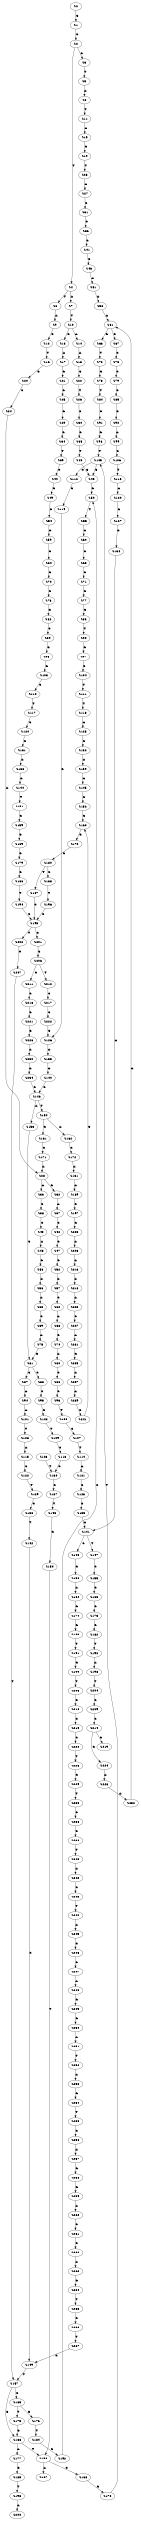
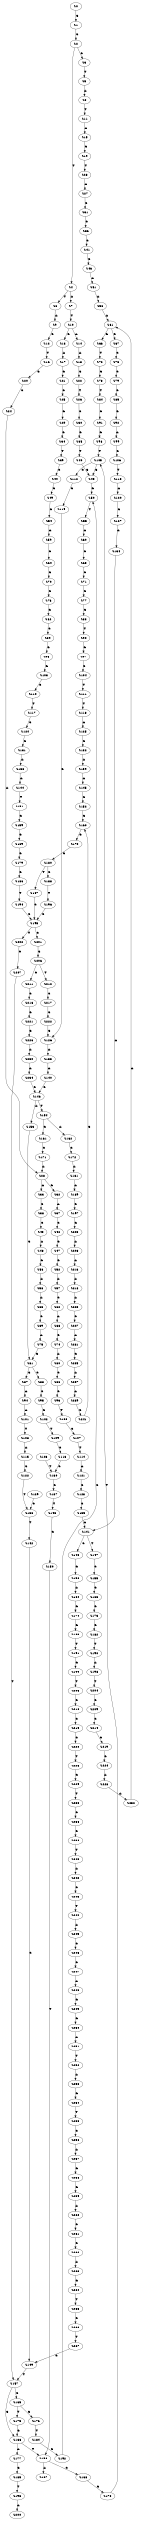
  strict digraph {
    S0
    S1
    S2
    S3
    S4
    S5
    S6
    S7
    S8
    S9
    S10
    S11
    S12
    S13
    S14
    S15
    S16
    S17
    S18
    S19
    S20
    S21
    S22
    S23
    S24
    S25
    S26
    S27
    S28
    S29
    S30
    S31
    S32
    S33
    S34
    S35
    S36
    S37
    S38
    S39
    S40
    S41
    S42
    S43
    S44
    S45
    S46
    S47
    S48
    S49
    S50
    S51
    S52
    S53
    S54
    S55
    S56
    S57
    S58
    S59
    S60
    S61
    S62
    S63
    S64
    S65
    S66
    S67
    S68
    S69
    S70
    S71
    S72
    S73
    S74
    S75
    S76
    S77
    S78
    S79
    S80
    S81
    S82
    S83
    S84
    S85
    S86
    S87
    S88
    S89
    S90
    S91
    S92
    S93
    S94
    S95
    S96
    S97
    S98
    S99
    S100
    S101
    S102
    S103
    S104
    S105
    S106
    S107
    S108
    S109
    S110
    S111
    S112
    S113
    S114
    S115
    S116
    S117
    S118
    S119
    S120
    S121
    S122
    S130
    S124
    S125
    S126
    S127
    S128
    S129
    S123
    S131
    S132
    S133
    S134
    S135
    S136
    S137
    S138
    S139
    S140
    S141
    S142
    S143
    S144
    S145
    S146
    S147
    S148
    S149
    S150
    S151
    S152
    S153
    S154
    S155
    S156
    S157
    S158
    S159
    S160
    S161
    S162
    S163
    S164
    S165
    S166
    S167
    S168
    S169
    S170
    S171
    S172
    S173
    S174
    S175
    S176
    S177
    S178
    S179
    S180
    S181
    S182
    S183
    S184
    S185
    S186
    S187
    S188
    S189
    S190
    S191
    S192
    S193
    S194
    S195
    S196
    S197
    S198
    S199
    S200
    S201
    S202
    S203
    S204
    S205
    S206
    S207
    S208
    S209
    S210
    S211
    S212
    S213
    S214
    S215
    S216
    S217
    S218
    S219
    S220
    S221
    S222
    S223
    S224
    S225
    S226
    S227
    S228
    S229
    S230
    S231
    S232
    S233
    S234
    S235
    S236
    S237
    S238
    S239
    n241 [label=S840]
    S241
    S242
    S243
    S244
    S245
    S246
    S247
    S248
    S249
    S250
    S251
    S252
    S253
    S254
    S255
    S256
    S257
    S258
    S259
    S260
    S261
    S262
    S263
    S264
    S265
    S266
    S267
    S0 -> S1 [label=G]
    S1 -> S2 [label=G]
    S2 -> S3 [label=C]
    S2 -> S4 [label=T]
    S3 -> S5 [label=T]
    S4 -> S6 [label=T]
    S4 -> S7 [label=A]
    S5 -> S8 [label=A]
    S6 -> S9 [label=A]
    S7 -> S10 [label=T]
    S8 -> S11 [label=T]
    S9 -> S12 [label=C]
    S10 -> S13 [label=G]
    S10 -> S14 [label=A]
    S11 -> S15 [label=A]
    S12 -> S16 [label=T]
    S13 -> S17 [label=A]
    S14 -> S18 [label=A]
    S15 -> S19 [label=G]
    S16 -> S20 [label=G]
    S17 -> S21 [label=G]
    S18 -> S22 [label=G]
    S19 -> S23 [label=T]
    S20 -> S24 [label=C]
    S21 -> S25 [label=C]
    S22 -> S26 [label=T]
    S23 -> S27 [label=A]
    S24 -> S28 [label=A]
    S25 -> S29 [label=G]
    S26 -> S30 [label=C]
    S27 -> S31 [label=G]
    S28 -> S32 [label=G]
    S28 -> S33 [label=A]
    S29 -> S34 [label=G]
    S30 -> S35 [label=G]
    S31 -> S36 [label=C]
    S32 -> S37 [label=A]
    S33 -> S38 [label=C]
    S34 -> S39 [label=T]
    S35 -> S40 [label=T]
    S36 -> S41 [label=C]
    S37 -> S42 [label=C]
    S38 -> S43 [label=C]
    S39 -> S44 [label=C]
    S40 -> S45 [label=G]
    S41 -> S46 [label=G]
    S42 -> S47 [label=G]
    S43 -> S48 [label=A]
    S44 -> S49 [label=G]
    S45 -> S50 [label=G]
    S46 -> S51 [label=A]
    S47 -> S52 [label=G]
    S48 -> S53 [label=G]
    S49 -> S54 [label=C]
    S50 -> S55 [label=T]
    S51 -> S56 [label=A]
    S52 -> S57 [label=A]
    S53 -> S58 [label=A]
    S54 -> S59 [label=A]
    S55 -> S60 [label=A]
    S56 -> S61 [label=A]
    S57 -> S62 [label=C]
    S58 -> S63 [label=A]
    S59 -> S64 [label=C]
    S60 -> S65 [label=C]
    S61 -> S66 [label=G]
    S61 -> S67 [label=C]
    S62 -> S68 [label=A]
    S63 -> S69 [label=C]
    S64 -> S70 [label=G]
    S65 -> S71 [label=C]
    S66 -> S72 [label=T]
    S67 -> S73 [label=C]
    S68 -> S74 [label=C]
    S69 -> S75 [label=A]
    S70 -> S76 [label=C]
    S71 -> S77 [label=G]
    S72 -> S78 [label=G]
    S73 -> S79 [label=C]
    S74 -> S80 [label=A]
    S75 -> S81 [label=G]
    S76 -> S82 [label=G]
    S77 -> S83 [label=G]
    S78 -> S84 [label=T]
    S79 -> S85 [label=C]
    S80 -> S86 [label=C]
    S81 -> S87 [label=G]
    S81 -> S88 [label=C]
    S82 -> S89 [label=C]
    S83 -> S90 [label=T]
    S84 -> S91 [label=C]
    S85 -> S92 [label=G]
    S86 -> S93 [label=C]
    S87 -> S94 [label=A]
    S88 -> S95 [label=C]
    S89 -> S96 [label=G]
    S90 -> S97 [label=G]
    S91 -> S98 [label=G]
    S92 -> S99 [label=A]
    S93 -> S100 [label=T]
    S94 -> S101 [label=A]
    S95 -> S102 [label=G]
    S96 -> S103 [label=G]
    S97 -> S104 [label=G]
    S98 -> S105 [label=T]
    S99 -> S106 [label=C]
    S100 -> S107 [label=C]
    S101 -> S108 [label=T]
    S102 -> S109 [label=T]
    S103 -> S110 [label=C]
    S104 -> S111 [label=T]
    S105 -> S45 [label=G]
    S105 -> S112 [label=C]
    S106 -> S113 [label=T]
    S107 -> S114 [label=T]
    S108 -> S115 [label=A]
    S109 -> S116 [label=C]
    S110 -> S117 [label=T]
    S111 -> S118 [label=T]
    S112 -> S119 [label=G]
    S113 -> S120 [label=A]
    S114 -> S121 [label=A]
    S115 -> S122 [label=G]
    S116 -> S130 [label=C]
    S117 -> S124 [label=G]
    S118 -> S125 [label=A]
    S119 -> S126 [label=G]
    S120 -> S127 [label=G]
    S121 -> S128 [label=G]
-   S122 -> S129 [label=T]
+   S122 -> S136 [label=T]
    S130 -> S137 [label=C]
    S124 -> S131 [label=G]
    S125 -> S132 [label=G]
    S126 -> S133 [label=A]
    S127 -> S134 [label=A]
    S128 -> S135 [label=C]
    S129 -> S136 [label=C]
    S123 -> S130 [label=T]
    S131 -> S138 [label=A]
    S132 -> S139 [label=A]
    S133 -> S140 [label=A]
    S134 -> S141 [label=A]
    S135 -> S141 [label=A]
    S136 -> S142 [label=T]
    S137 -> S143 [label=T]
    S138 -> S144 [label=A]
    S139 -> S145 [label=A]
    S140 -> S146 [label=C]
    S141 -> S147 [label=T]
    S141 -> S148 [label=C]
    S142 -> S149 [label=C]
    S143 -> S150 [label=G]
    S144 -> S151 [label=T]
    S145 -> S152 [label=G]
    S146 -> S153 [label=A]
    S146 -> S154 [label=T]
    S147 -> S155 [label=C]
    S148 -> S156 [label=G]
    S149 -> S157 [label=T]
    S150 -> S158 [label=T]
    S151 -> S159 [label=G]
    S152 -> S160 [label=G]
    S153 -> S81 [label=G]
    S154 -> S161 [label=G]
    S154 -> S162 [label=A]
    S155 -> S163 [label=G]
    S156 -> S164 [label=A]
    S157 -> S165 [label=C]
    S157 -> S166 [label=G]
    S158 -> S167 [label=A]
    S158 -> S168 [label=C]
    S159 -> S169 [label=G]
    S160 -> S170 [label=G]
    S161 -> S171 [label=C]
    S162 -> S172 [label=C]
    S163 -> S173 [label=G]
    S164 -> S174 [label=G]
    S165 -> S175 [label=T]
    S165 -> S176 [label=G]
    S166 -> S158 [label=T]
    S166 -> S177 [label=A]
    S168 -> S178 [label=G]
    S169 -> S179 [label=G]
    S170 -> S180 [label=G]
    S171 -> S28 [label=A]
    S172 -> S181 [label=A]
    S173 -> S182 [label=G]
    S174 -> S183 [label=G]
    S175 -> S166 [label=G]
    S176 -> S184 [label=T]
    S177 -> S185 [label=G]
    S178 -> S105 [label=T]
    S179 -> S186 [label=G]
    S180 -> S187 [label=T]
    S180 -> S188 [label=G]
    S181 -> S189 [label=A]
    S182 -> S190 [label=T]
    S183 -> S191 [label=T]
    S184 -> S192 [label=G]
    S185 -> S193 [label=T]
    S186 -> S194 [label=T]
    S187 -> S195 [label=C]
    S188 -> S196 [label=T]
    S189 -> S197 [label=C]
    S190 -> S198 [label=A]
    S191 -> S199 [label=G]
    S192 -> S50 [label=G]
    S193 -> S200 [label=A]
    S194 -> S195 [label=C]
    S195 -> S201 [label=C]
    S195 -> S202 [label=T]
    S196 -> S195 [label=C]
    S197 -> S203 [label=G]
    S198 -> S204 [label=T]
    S199 -> S205 [label=T]
    S201 -> S206 [label=G]
    S202 -> S207 [label=C]
    S203 -> S208 [label=A]
    S204 -> S209 [label=C]
    S205 -> S210 [label=C]
    S206 -> S211 [label=C]
    S206 -> S212 [label=T]
    S207 -> S157 [label=T]
    S208 -> S213 [label=A]
    S209 -> S214 [label=C]
    S210 -> S215 [label=C]
    S211 -> S216 [label=C]
    S212 -> S217 [label=C]
    S213 -> S218 [label=A]
    S214 -> S219 [label=C]
    S215 -> S220 [label=C]
    S216 -> S221 [label=G]
    S217 -> S222 [label=G]
    S218 -> S223 [label=A]
-   S214 -> S224 [label=G]
+   S219 -> S224 [label=G]
    S220 -> S225 [label=T]
    S221 -> S226 [label=G]
    S222 -> S126 [label=G]
    S223 -> S227 [label=C]
    S224 -> S228 [label=A]
    S225 -> S229 [label=G]
    S226 -> S230 [label=A]
    S227 -> S231 [label=A]
    S228 -> S232 [label=A]
    S229 -> S233 [label=T]
    S230 -> S234 [label=A]
    S231 -> S235 [label=G]
    S232 -> S61 [label=A]
    S233 -> S236 [label=C]
    S234 -> S146 [label=C]
    S235 -> S237 [label=A]
    S236 -> S238 [label=C]
    S237 -> S239 [label=A]
    S238 -> n241 [label=T]
    S239 -> S241 [label=G]
    n241 -> S242 [label=A]
    S241 -> S160 [label=G]
    S242 -> S243 [label=C]
    S243 -> S244 [label=T]
    S244 -> S245 [label=A]
    S245 -> S246 [label=C]
    S246 -> S247 [label=C]
    S247 -> S248 [label=A]
    S248 -> S249 [label=G]
    S249 -> S250 [label=G]
    S250 -> S251 [label=A]
    S251 -> S252 [label=T]
    S252 -> S253 [label=A]
    S253 -> S254 [label=G]
    S254 -> S255 [label=T]
    S255 -> S256 [label=C]
    S256 -> S257 [label=A]
    S257 -> S258 [label=G]
    S258 -> S259 [label=G]
    S259 -> S260 [label=A]
    S260 -> S261 [label=C]
    S261 -> S262 [label=C]
    S262 -> S263 [label=A]
    S263 -> S264 [label=G]
    S264 -> S265 [label=T]
    S265 -> S266 [label=C]
    S266 -> S267 [label=T]
    S267 -> S149 [label=C]
  }
